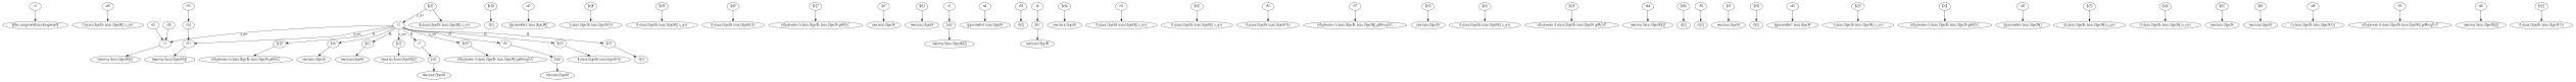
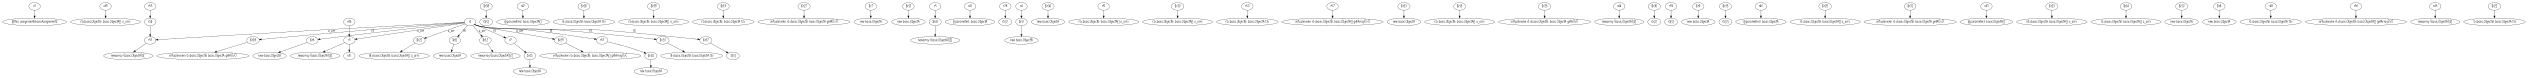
  digraph {
    fontname="Comic Neue"
    node [fontname="Comic Neue"]
    edge [fontname="Comic Neue"]
    n1 [label=r0]
    n2 [label="@this: assignment.BasicAssignment2"]
    n3 [label=r49]
    n4 [label="r1.<basic.ObjectB: basic.ObjectA[] a_arr>"]
    n5 [label="$r24"]
    n6 [label="new basic.ObjectA"]
    n7 [label="$r38"]
    n8 [label="r5[0]"]
    n9 [label=r42]
    n10 [label="@parameter2: basic.ObjectA[]"]
    n11 [label=r52]
    n12 [label="$r18"]
    n13 [label="r1.<basic.ObjectB: basic.ObjectA f3>"]
    n14 [label="$r39"]
    n15 [label="r1.<basic.ObjectB: basic.ObjectA[] a_arr>"]
    n16 [label="$r19"]
    n17 [label="r1.<basic.ObjectB: basic.ObjectA f3>"]
    n18 [label="$r27"]
    n19 [label="virtualinvoke r1.<basic.ObjectB: basic.ObjectA getA()>()"]
    n20 [label=r3]
    n21 [label="newarray (basic.ObjectA)[2]"]
    n22 [label=r47]
    n23 [label="$r20"]
    n24 [label="r4.<basic.ObjectB: basic.ObjectA f3>"]
    n25 [label="$r7"]
    n26 [label="new basic.ObjectA"]
    n27 [label=r1]
    n28 [label=r53]
    n29 [label="$r37"]
    n30 [label="$r28"]
    n31 [label="$r6"]
    n32 [label="$r21"]
    n33 [label="$r11"]
    n34 [label="$r12"]
    n35 [label=r2]
    n36 [label="$r29"]
    n37 [label="newarray (basic.ObjectA)[2]"]
    n38 [label="r5[0]"]
    n39 [label="virtualinvoke r1.<basic.ObjectB: basic.ObjectA getA()>()"]
    n40 [label="new basic.ObjectB"]
    n41 [label="r4.<basic.ObjectB: basic.ObjectA[] a_arr>"]
    n42 [label="new basic.ObjectA"]
    n43 [label="newarray (basic.ObjectA)[2]"]
    n44 [label="$r15"]
    n45 [label="virtualinvoke r1.<basic.ObjectB: basic.ObjectA[] getArray()>()"]
    n46 [label=r54]
    n47 [label="$r13"]
    n48 [label="new basic.ObjectA"]
    n49 [label="$r32"]
    n50 [label="newarray (basic.ObjectA)[2]"]
    n51 [label=r41]
    n52 [label="@parameter1: basic.ObjectA"]
    n53 [label=r28]
    n54 [label="r5[0]"]
    n55 [label=r4]
    n56 [label="$r17"]
    n57 [label="new basic.ObjectB"]
    n58 [label="$r34"]
    n59 [label="new basic.ObjectA"]
    n60 [label=r51]
    n61 [label="r1.<basic.ObjectB: basic.ObjectA[] a_arr>"]
    n62 [label="$r30"]
    n63 [label="r1.<basic.ObjectB: basic.ObjectA[] a_arr>"]
    n64 [label=r50]
    n65 [label="r1.<basic.ObjectB: basic.ObjectA f3>"]
    n66 [label=r57]
    n67 [label="virtualinvoke r1.<basic.ObjectB: basic.ObjectA[] getArray()>()"]
    n68 [label="$r33"]
    n69 [label="new basic.ObjectA"]
    n70 [label="$r16"]
    n71 [label="r1.<basic.ObjectB: basic.ObjectA[] a_arr>"]
    n72 [label="$r26"]
    n73 [label="virtualinvoke r1.<basic.ObjectB: basic.ObjectA getA()>()"]
    n74 [label=r44]
    n75 [label="newarray (basic.ObjectA)[2]"]
    n76 [label="$r36"]
    n77 [label="r5[0]"]
    n78 [label=r59]
    n79 [label="r5[0]"]
    n80 [label=r55]
    n81 [label="$r9"]
    n82 [label="new basic.ObjectA"]
    n83 [label="$r35"]
    n84 [label="r5[0]"]
    n85 [label=r40]
    n86 [label="@parameter0: basic.ObjectA"]
    n87 [label="$r25"]
    n88 [label="r1.<basic.ObjectB: basic.ObjectA[] a_arr>"]
    n89 [label="$r31"]
    n90 [label="virtualinvoke r1.<basic.ObjectB: basic.ObjectA getA()>()"]
    n91 [label=r5]
    n92 [label="new basic.ObjectA"]
    n93 [label=r43]
    n94 [label="@parameter3: basic.ObjectA[]"]
    n95 [label="$r23"]
    n96 [label="r4.<basic.ObjectB: basic.ObjectA[] a_arr>"]
    n97 [label="$r14"]
    n98 [label="r1.<basic.ObjectB: basic.ObjectA[] a_arr>"]
    n99 [label="$r10"]
    n100 [label="new basic.ObjectA"]
    n101 [label="$r8"]
    n102 [label="new basic.ObjectA"]
    n103 [label=r48]
    n104 [label="r1.<basic.ObjectB: basic.ObjectA f3>"]
    n105 [label=r56]
    n106 [label="virtualinvoke r1.<basic.ObjectB: basic.ObjectA[] getArray()>()"]
    n107 [label=r46]
    n108 [label=r45]
    n109 [label="newarray (basic.ObjectA)[2]"]
    n110 [label="$r22"]
    n111 [label="r1.<basic.ObjectB: basic.ObjectA f3>"]
    n1 -> n2
    n3 -> n4
    n5 -> n6
    n7 -> n8
    n9 -> n10
    n11 -> n5
    n12 -> n13
    n14 -> n15
    n16 -> n17
    n18 -> n19
    n20 -> n21
-   n22 -> n20
+   n20 -> n22
    n23 -> n24
    n25 -> n26
    n27 -> n11 [label=f3]
    n27 -> n20 [label=a_arr]
    n27 -> n23 [label=f3]
    n27 -> n28 [label=a_arr]
    n27 -> n29 [label=f3]
    n27 -> n30 [label=f3]
    n27 -> n31
-   n32 -> n27 [label=a_arr]
+   n27 -> n32 [label=a_arr]
    n27 -> n33 [label=f6]
    n27 -> n34 [label=a_arr]
    n27 -> n35 [label=f3]
    n27 -> n36 [label=a_arr]
    n28 -> n37
    n29 -> n38
    n30 -> n39
    n31 -> n40
    n32 -> n41
    n33 -> n42
    n34 -> n43
    n35 -> n44
    n36 -> n45
    n44 -> n92
    n46 -> n28
    n47 -> n48
    n49 -> n50
    n51 -> n52
    n53 -> n54
    n55 -> n56
    n56 -> n57
    n58 -> n59
    n60 -> n61
    n62 -> n63
    n64 -> n65
    n66 -> n67
    n68 -> n69
    n70 -> n71
    n72 -> n73
    n74 -> n75
    n76 -> n77
    n78 -> n79
    n80 -> n46
    n81 -> n82
    n83 -> n84
    n85 -> n86
    n87 -> n88
    n89 -> n90
    n91 -> n49
    n93 -> n94
    n95 -> n96
    n97 -> n98
    n99 -> n100
    n101 -> n102
    n103 -> n104
    n105 -> n106
    n107 -> n20
    n108 -> n109
    n110 -> n111
  }
